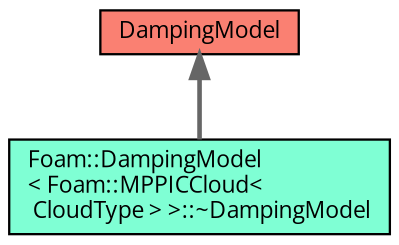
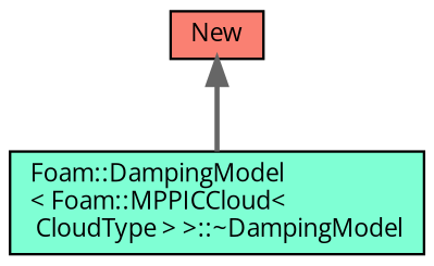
  digraph {
    rankdir=TB
    fontname="Open Sans"
    node [color=black fontname="Open Sans" fontsize=10 shape=record style=filled]
-   n1 [fillcolor=salmon fontcolor=black height=0.2 label=DampingModel width=0.4]
+   n1 [fillcolor=salmon fontcolor=black height=0.2 label=New width=0.4]
    n2 [height=0.2 label="Foam::DampingModel\l\< Foam::MPPICCloud\<\l CloudType \> \>::~DampingModel" width=0.4 fillcolor=aquamarine]
    n1 -> n2 [color=gray40 dir=back fontname="Open Sans" fontsize=10 labelfontname=FreeSans labelfontsize=10 style=bold]
  }
